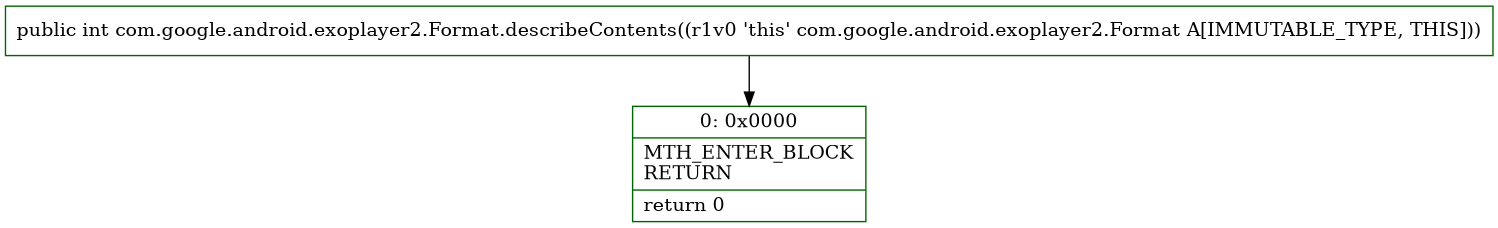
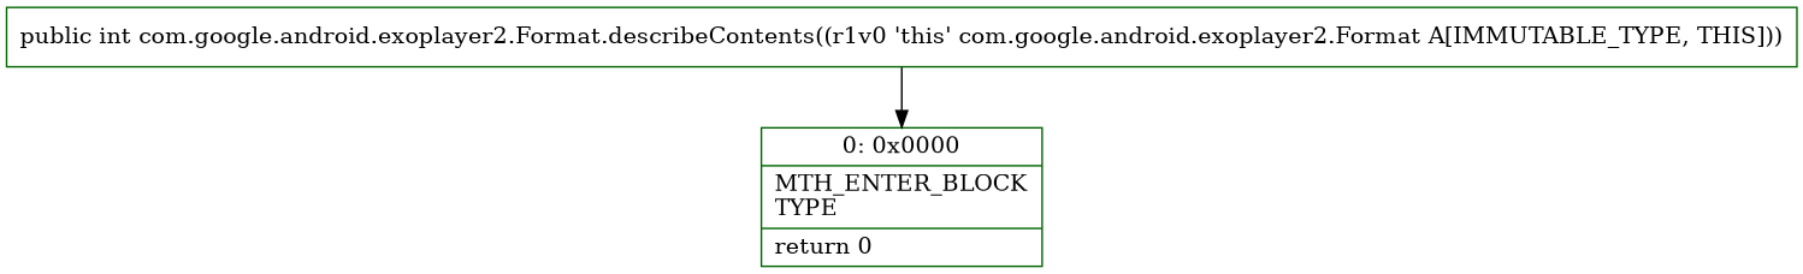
  digraph {
    node [shape=record color=darkgreen]
-   n1 [label="{0\:\ 0x0000|MTH_ENTER_BLOCK\lRETURN\l|return 0\l}"]
+   n1 [label="{0\:\ 0x0000|MTH_ENTER_BLOCK\lTYPE\l|return 0\l}"]
    n2 [label="{public int com.google.android.exoplayer2.Format.describeContents((r1v0 'this' com.google.android.exoplayer2.Format A[IMMUTABLE_TYPE, THIS])) }"]
    n2 -> n1
  }
